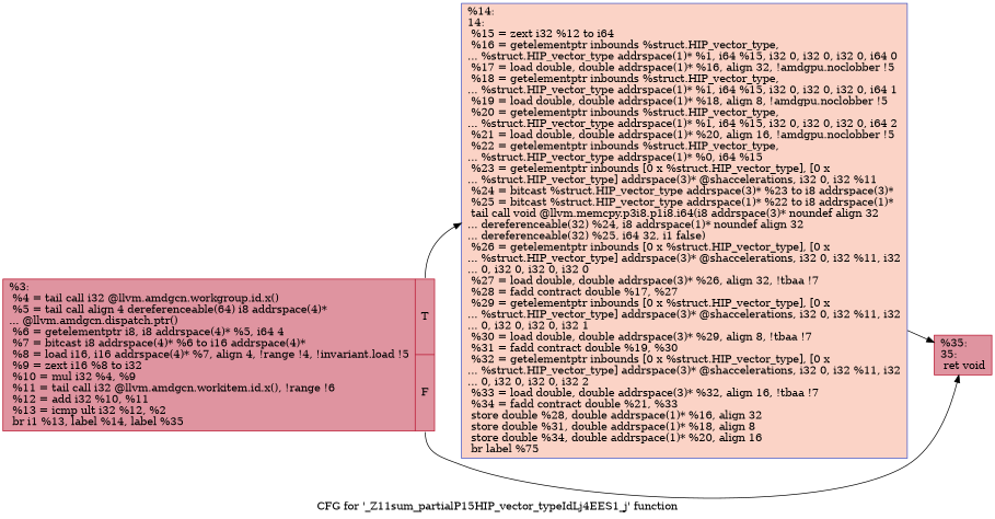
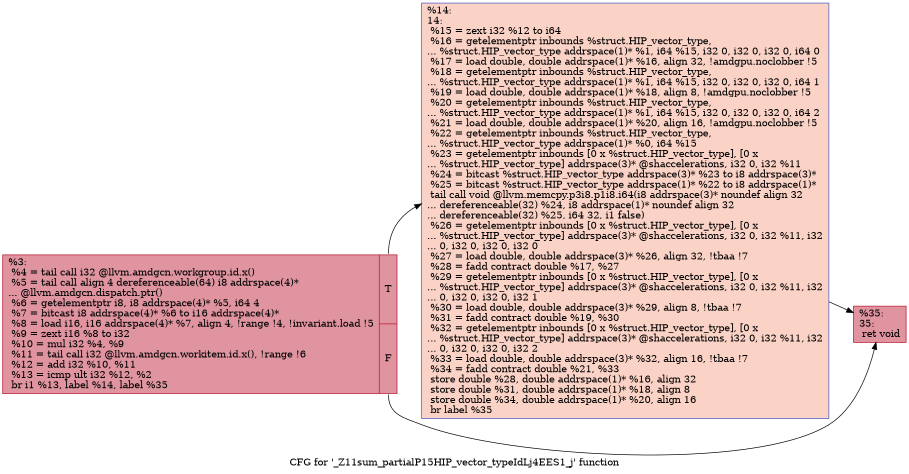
  digraph {
    label="CFG for '_Z11sum_partialP15HIP_vector_typeIdLj4EES1_j' function"
    rankdir=LR
    node [color="#b70d28ff" fillcolor="#b70d2870" shape=record style=filled]
    n1 [label="{%3:\l  %4 = tail call i32 @llvm.amdgcn.workgroup.id.x()\l  %5 = tail call align 4 dereferenceable(64) i8 addrspace(4)*\l... @llvm.amdgcn.dispatch.ptr()\l  %6 = getelementptr i8, i8 addrspace(4)* %5, i64 4\l  %7 = bitcast i8 addrspace(4)* %6 to i16 addrspace(4)*\l  %8 = load i16, i16 addrspace(4)* %7, align 4, !range !4, !invariant.load !5\l  %9 = zext i16 %8 to i32\l  %10 = mul i32 %4, %9\l  %11 = tail call i32 @llvm.amdgcn.workitem.id.x(), !range !6\l  %12 = add i32 %10, %11\l  %13 = icmp ult i32 %12, %2\l  br i1 %13, label %14, label %35\l|{<s0>T|<s1>F}}"]
-   n2 [color="#3d50c3ff" fillcolor="#f59c7d70" label="{%14:\l14:                                               \l  %15 = zext i32 %12 to i64\l  %16 = getelementptr inbounds %struct.HIP_vector_type,\l... %struct.HIP_vector_type addrspace(1)* %1, i64 %15, i32 0, i32 0, i32 0, i64 0\l  %17 = load double, double addrspace(1)* %16, align 32, !amdgpu.noclobber !5\l  %18 = getelementptr inbounds %struct.HIP_vector_type,\l... %struct.HIP_vector_type addrspace(1)* %1, i64 %15, i32 0, i32 0, i32 0, i64 1\l  %19 = load double, double addrspace(1)* %18, align 8, !amdgpu.noclobber !5\l  %20 = getelementptr inbounds %struct.HIP_vector_type,\l... %struct.HIP_vector_type addrspace(1)* %1, i64 %15, i32 0, i32 0, i32 0, i64 2\l  %21 = load double, double addrspace(1)* %20, align 16, !amdgpu.noclobber !5\l  %22 = getelementptr inbounds %struct.HIP_vector_type,\l... %struct.HIP_vector_type addrspace(1)* %0, i64 %15\l  %23 = getelementptr inbounds [0 x %struct.HIP_vector_type], [0 x\l... %struct.HIP_vector_type] addrspace(3)* @shaccelerations, i32 0, i32 %11\l  %24 = bitcast %struct.HIP_vector_type addrspace(3)* %23 to i8 addrspace(3)*\l  %25 = bitcast %struct.HIP_vector_type addrspace(1)* %22 to i8 addrspace(1)*\l  tail call void @llvm.memcpy.p3i8.p1i8.i64(i8 addrspace(3)* noundef align 32\l... dereferenceable(32) %24, i8 addrspace(1)* noundef align 32\l... dereferenceable(32) %25, i64 32, i1 false)\l  %26 = getelementptr inbounds [0 x %struct.HIP_vector_type], [0 x\l... %struct.HIP_vector_type] addrspace(3)* @shaccelerations, i32 0, i32 %11, i32\l... 0, i32 0, i32 0, i32 0\l  %27 = load double, double addrspace(3)* %26, align 32, !tbaa !7\l  %28 = fadd contract double %17, %27\l  %29 = getelementptr inbounds [0 x %struct.HIP_vector_type], [0 x\l... %struct.HIP_vector_type] addrspace(3)* @shaccelerations, i32 0, i32 %11, i32\l... 0, i32 0, i32 0, i32 1\l  %30 = load double, double addrspace(3)* %29, align 8, !tbaa !7\l  %31 = fadd contract double %19, %30\l  %32 = getelementptr inbounds [0 x %struct.HIP_vector_type], [0 x\l... %struct.HIP_vector_type] addrspace(3)* @shaccelerations, i32 0, i32 %11, i32\l... 0, i32 0, i32 0, i32 2\l  %33 = load double, double addrspace(3)* %32, align 16, !tbaa !7\l  %34 = fadd contract double %21, %33\l  store double %28, double addrspace(1)* %16, align 32\l  store double %31, double addrspace(1)* %18, align 8\l  store double %34, double addrspace(1)* %20, align 16\l  br label %75\l}"]
+   n2 [color="#3d50c3ff" fillcolor="#f59c7d70" label="{%14:\l14:                                               \l  %15 = zext i32 %12 to i64\l  %16 = getelementptr inbounds %struct.HIP_vector_type,\l... %struct.HIP_vector_type addrspace(1)* %1, i64 %15, i32 0, i32 0, i32 0, i64 0\l  %17 = load double, double addrspace(1)* %16, align 32, !amdgpu.noclobber !5\l  %18 = getelementptr inbounds %struct.HIP_vector_type,\l... %struct.HIP_vector_type addrspace(1)* %1, i64 %15, i32 0, i32 0, i32 0, i64 1\l  %19 = load double, double addrspace(1)* %18, align 8, !amdgpu.noclobber !5\l  %20 = getelementptr inbounds %struct.HIP_vector_type,\l... %struct.HIP_vector_type addrspace(1)* %1, i64 %15, i32 0, i32 0, i32 0, i64 2\l  %21 = load double, double addrspace(1)* %20, align 16, !amdgpu.noclobber !5\l  %22 = getelementptr inbounds %struct.HIP_vector_type,\l... %struct.HIP_vector_type addrspace(1)* %0, i64 %15\l  %23 = getelementptr inbounds [0 x %struct.HIP_vector_type], [0 x\l... %struct.HIP_vector_type] addrspace(3)* @shaccelerations, i32 0, i32 %11\l  %24 = bitcast %struct.HIP_vector_type addrspace(3)* %23 to i8 addrspace(3)*\l  %25 = bitcast %struct.HIP_vector_type addrspace(1)* %22 to i8 addrspace(1)*\l  tail call void @llvm.memcpy.p3i8.p1i8.i64(i8 addrspace(3)* noundef align 32\l... dereferenceable(32) %24, i8 addrspace(1)* noundef align 32\l... dereferenceable(32) %25, i64 32, i1 false)\l  %26 = getelementptr inbounds [0 x %struct.HIP_vector_type], [0 x\l... %struct.HIP_vector_type] addrspace(3)* @shaccelerations, i32 0, i32 %11, i32\l... 0, i32 0, i32 0, i32 0\l  %27 = load double, double addrspace(3)* %26, align 32, !tbaa !7\l  %28 = fadd contract double %17, %27\l  %29 = getelementptr inbounds [0 x %struct.HIP_vector_type], [0 x\l... %struct.HIP_vector_type] addrspace(3)* @shaccelerations, i32 0, i32 %11, i32\l... 0, i32 0, i32 0, i32 1\l  %30 = load double, double addrspace(3)* %29, align 8, !tbaa !7\l  %31 = fadd contract double %19, %30\l  %32 = getelementptr inbounds [0 x %struct.HIP_vector_type], [0 x\l... %struct.HIP_vector_type] addrspace(3)* @shaccelerations, i32 0, i32 %11, i32\l... 0, i32 0, i32 0, i32 2\l  %33 = load double, double addrspace(3)* %32, align 16, !tbaa !7\l  %34 = fadd contract double %21, %33\l  store double %28, double addrspace(1)* %16, align 32\l  store double %31, double addrspace(1)* %18, align 8\l  store double %34, double addrspace(1)* %20, align 16\l  br label %35\l}"]
    n3 [label="{%35:\l35:                                               \l  ret void\l}"]
    n1 -> n2 [tailport=s0]
    n1 -> n3 [tailport=s1]
    n2 -> n3
  }
